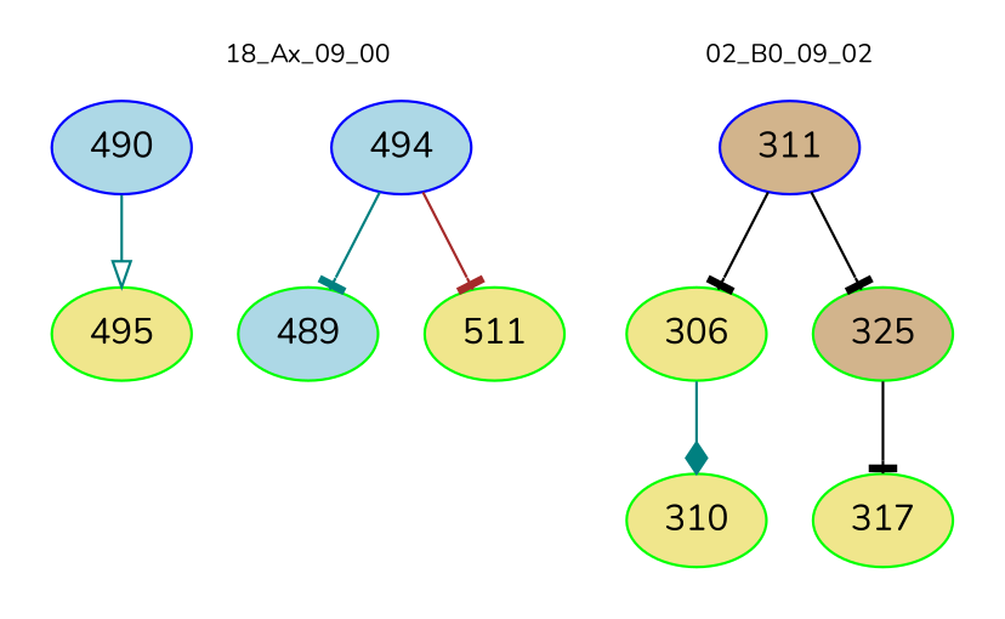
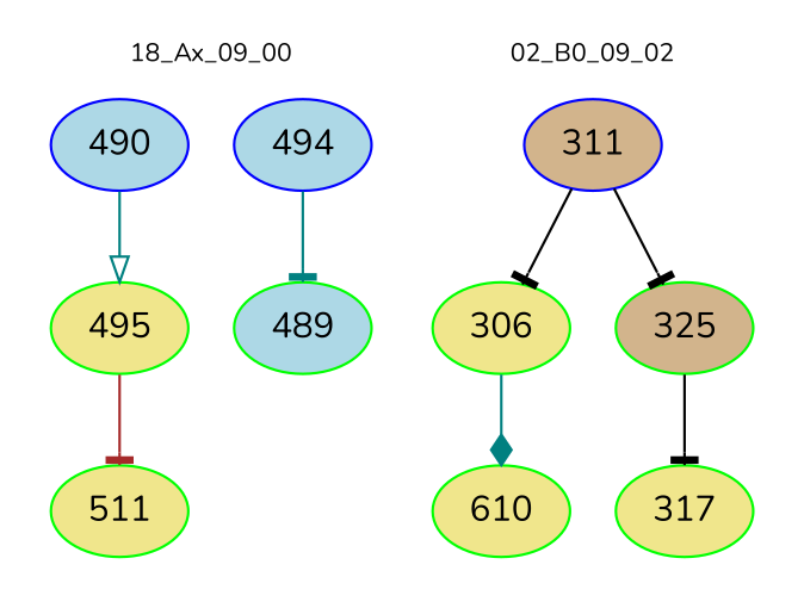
  digraph {
    fontname=Nunito
    node [color=green fillcolor=khaki fontname=Nunito style=filled]
    edge [arrowhead=tee color=teal fontname=Nunito]
    n1 [color=blue fillcolor=lightblue label=494]
    n2 [fillcolor=lightblue label=489]
    n3 [label=511]
    n4 [color=blue fillcolor=lightblue label=490]
    n5 [label=495]
    n6 [color=blue fillcolor=tan label=311]
    n7 [label=306]
    n8 [fillcolor=tan label=325]
-   n9 [label=310]
+   n9 [label=610]
    n10 [label=317]
    subgraph cluster_1 {
      color=white
      fontsize=10
      label="18_Ax_09_00"
      n1
      n2
      n3
      n4
      n5
    }
    subgraph cluster_2 {
      color=white
      fontsize=10
      label="02_B0_09_02"
      n6
      n7
      n8
      n9
      n10
    }
    n1 -> n2
-   n1 -> n3 [color=brown]
+   n5 -> n3 [color=brown]
    n4 -> n5 [arrowhead=onormal]
    n6 -> n7 [color=black]
    n6 -> n8 [color=black]
    n7 -> n9 [arrowhead=diamond]
    n8 -> n10 [color=black]
  }
